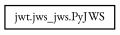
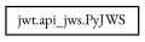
  digraph {
    rankdir=LR
    fontname="EB Garamond"
-   n1 [color=black fillcolor=white fontname="EB Garamond" fontsize=10 height=0.2 label="jwt.jws_jws.PyJWS" shape=record style=filled width=0.4]
+   n1 [color=black fillcolor=white fontname="EB Garamond" fontsize=10 height=0.2 label="jwt.api_jws.PyJWS" shape=record style=filled width=0.4]
  }
